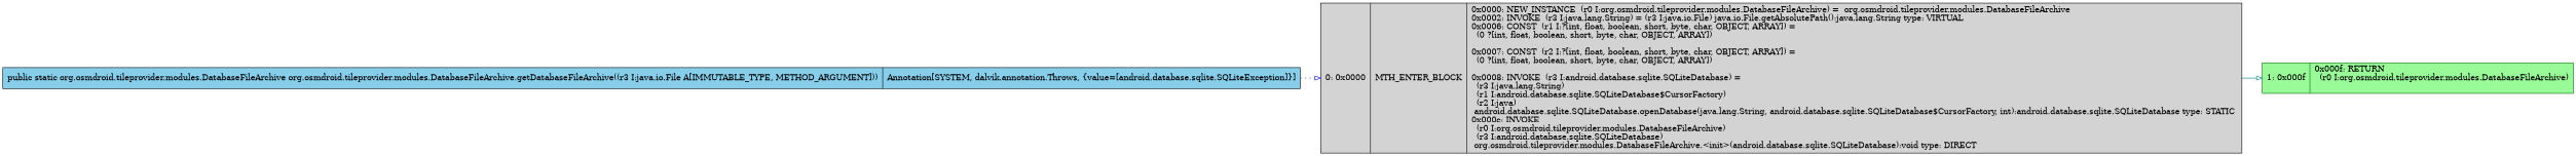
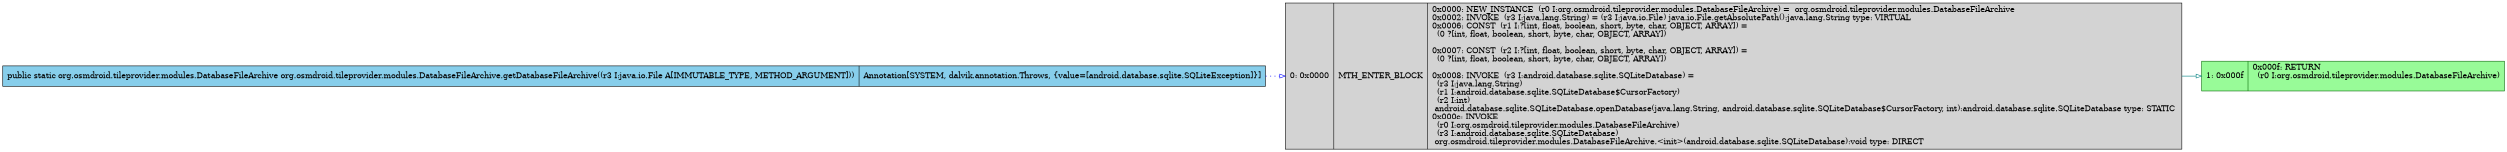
  digraph {
    rankdir=LR
    node [shape=record style=filled color=black]
    edge [arrowhead=onormal]
-   n1 [label="{0\:\ 0x0000|MTH_ENTER_BLOCK\l|0x0000: NEW_INSTANCE  (r0 I:org.osmdroid.tileprovider.modules.DatabaseFileArchive) =  org.osmdroid.tileprovider.modules.DatabaseFileArchive \l0x0002: INVOKE  (r3 I:java.lang.String) = (r3 I:java.io.File) java.io.File.getAbsolutePath():java.lang.String type: VIRTUAL \l0x0006: CONST  (r1 I:?[int, float, boolean, short, byte, char, OBJECT, ARRAY]) = \l  (0 ?[int, float, boolean, short, byte, char, OBJECT, ARRAY])\l \l0x0007: CONST  (r2 I:?[int, float, boolean, short, byte, char, OBJECT, ARRAY]) = \l  (0 ?[int, float, boolean, short, byte, char, OBJECT, ARRAY])\l \l0x0008: INVOKE  (r3 I:android.database.sqlite.SQLiteDatabase) = \l  (r3 I:java.lang.String)\l  (r1 I:android.database.sqlite.SQLiteDatabase$CursorFactory)\l  (r2 I:java)\l android.database.sqlite.SQLiteDatabase.openDatabase(java.lang.String, android.database.sqlite.SQLiteDatabase$CursorFactory, int):android.database.sqlite.SQLiteDatabase type: STATIC \l0x000c: INVOKE  \l  (r0 I:org.osmdroid.tileprovider.modules.DatabaseFileArchive)\l  (r3 I:android.database.sqlite.SQLiteDatabase)\l org.osmdroid.tileprovider.modules.DatabaseFileArchive.\<init\>(android.database.sqlite.SQLiteDatabase):void type: DIRECT \l}" fillcolor=lightgrey]
+   n1 [label="{0\:\ 0x0000|MTH_ENTER_BLOCK\l|0x0000: NEW_INSTANCE  (r0 I:org.osmdroid.tileprovider.modules.DatabaseFileArchive) =  org.osmdroid.tileprovider.modules.DatabaseFileArchive \l0x0002: INVOKE  (r3 I:java.lang.String) = (r3 I:java.io.File) java.io.File.getAbsolutePath():java.lang.String type: VIRTUAL \l0x0006: CONST  (r1 I:?[int, float, boolean, short, byte, char, OBJECT, ARRAY]) = \l  (0 ?[int, float, boolean, short, byte, char, OBJECT, ARRAY])\l \l0x0007: CONST  (r2 I:?[int, float, boolean, short, byte, char, OBJECT, ARRAY]) = \l  (0 ?[int, float, boolean, short, byte, char, OBJECT, ARRAY])\l \l0x0008: INVOKE  (r3 I:android.database.sqlite.SQLiteDatabase) = \l  (r3 I:java.lang.String)\l  (r1 I:android.database.sqlite.SQLiteDatabase$CursorFactory)\l  (r2 I:int)\l android.database.sqlite.SQLiteDatabase.openDatabase(java.lang.String, android.database.sqlite.SQLiteDatabase$CursorFactory, int):android.database.sqlite.SQLiteDatabase type: STATIC \l0x000c: INVOKE  \l  (r0 I:org.osmdroid.tileprovider.modules.DatabaseFileArchive)\l  (r3 I:android.database.sqlite.SQLiteDatabase)\l org.osmdroid.tileprovider.modules.DatabaseFileArchive.\<init\>(android.database.sqlite.SQLiteDatabase):void type: DIRECT \l}" fillcolor=lightgrey]
    n2 [label="{1\:\ 0x000f|0x000f: RETURN  \l  (r0 I:org.osmdroid.tileprovider.modules.DatabaseFileArchive)\l \l}" fillcolor=palegreen color=darkgreen]
    n3 [label="{public static org.osmdroid.tileprovider.modules.DatabaseFileArchive org.osmdroid.tileprovider.modules.DatabaseFileArchive.getDatabaseFileArchive((r3 I:java.io.File A[IMMUTABLE_TYPE, METHOD_ARGUMENT]))  | Annotation[SYSTEM, dalvik.annotation.Throws, \{value=[android.database.sqlite.SQLiteException]\}]\l}" fillcolor=skyblue]
    n1 -> n2 [color=teal style=solid]
    n3 -> n1 [color=blue style=dotted]
  }
